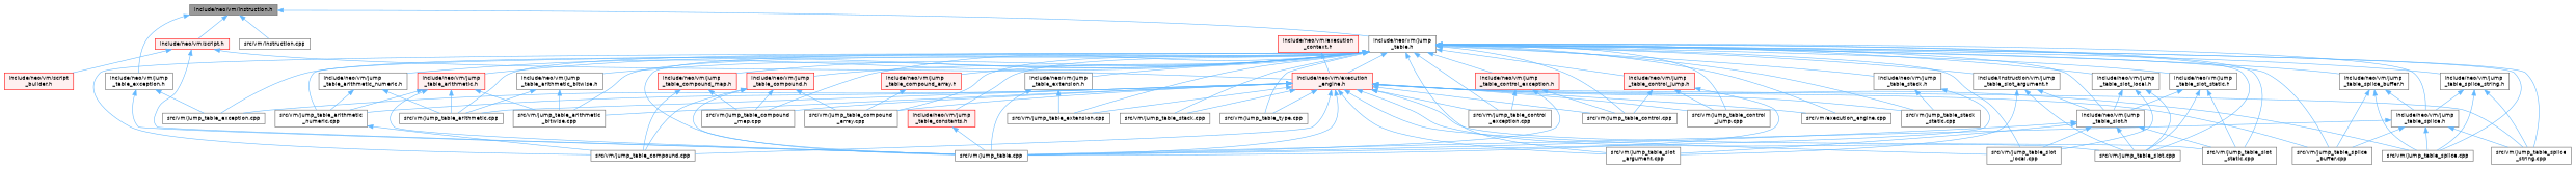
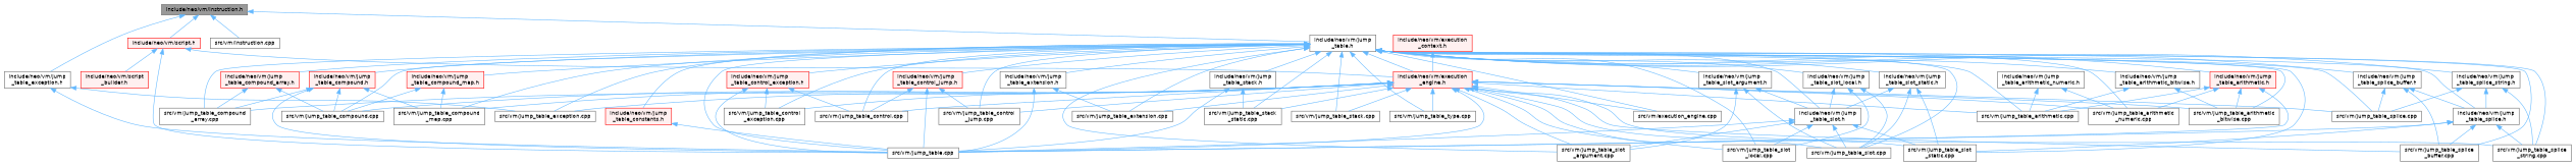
  digraph {
    node [color=grey40 fillcolor=white fontname=Helvetica fontsize=10 shape=box style=filled]
    edge [color=steelblue1 dir=back fontname=Helvetica fontsize=10 labelfontname=Helvetica labelfontsize=10 style=solid]
    n1 [color=gray40 fillcolor=grey60 fontcolor=black height=0.2 label="include/neo/vm/instruction.h" width=0.4]
    n2 [height=0.2 label="include/neo/vm/jump\l_table.h" width=0.4]
    n3 [height=0.2 label="include/neo/vm/jump\l_table_exception.h" width=0.4]
    n4 [color=red fillcolor="#FFF0F0" height=0.2 label="include/neo/vm/script.h" width=0.4]
    n5 [height=0.2 label="src/vm/instruction.cpp" width=0.4]
    n6 [color=red fillcolor="#FFF0F0" height=0.2 label="include/neo/vm/execution\l_engine.h" width=0.4]
    n7 [height=0.2 label="src/vm/execution_engine.cpp" width=0.4]
    n8 [height=0.2 label="src/vm/jump_table.cpp" width=0.4]
    n9 [height=0.2 label="src/vm/jump_table_arithmetic.cpp" width=0.4]
    n10 [height=0.2 label="src/vm/jump_table_arithmetic\l_bitwise.cpp" width=0.4]
    n11 [height=0.2 label="src/vm/jump_table_arithmetic\l_numeric.cpp" width=0.4]
    n12 [height=0.2 label="src/vm/jump_table_compound.cpp" width=0.4]
    n13 [height=0.2 label="src/vm/jump_table_compound\l_array.cpp" width=0.4]
    n14 [height=0.2 label="src/vm/jump_table_compound\l_map.cpp" width=0.4]
    n15 [height=0.2 label="src/vm/jump_table_control.cpp" width=0.4]
    n16 [height=0.2 label="src/vm/jump_table_control\l_exception.cpp" width=0.4]
    n17 [height=0.2 label="src/vm/jump_table_control\l_jump.cpp" width=0.4]
    n18 [height=0.2 label="src/vm/jump_table_exception.cpp" width=0.4]
    n19 [height=0.2 label="src/vm/jump_table_extension.cpp" width=0.4]
    n20 [height=0.2 label="src/vm/jump_table_slot.cpp" width=0.4]
    n21 [height=0.2 label="src/vm/jump_table_slot\l_argument.cpp" width=0.4]
    n22 [height=0.2 label="src/vm/jump_table_slot\l_local.cpp" width=0.4]
    n23 [height=0.2 label="src/vm/jump_table_slot\l_static.cpp" width=0.4]
    n24 [height=0.2 label="src/vm/jump_table_splice.cpp" width=0.4]
    n25 [height=0.2 label="src/vm/jump_table_splice\l_buffer.cpp" width=0.4]
    n26 [height=0.2 label="src/vm/jump_table_splice\l_string.cpp" width=0.4]
    n27 [height=0.2 label="src/vm/jump_table_stack.cpp" width=0.4]
    n28 [height=0.2 label="src/vm/jump_table_stack\l_static.cpp" width=0.4]
    n29 [height=0.2 label="src/vm/jump_table_type.cpp" width=0.4]
    n30 [color=red fillcolor="#FFF0F0" height=0.2 label="include/neo/vm/jump\l_table_arithmetic.h" width=0.4]
    n31 [height=0.2 label="include/neo/vm/jump\l_table_arithmetic_bitwise.h" width=0.4]
    n32 [height=0.2 label="include/neo/vm/jump\l_table_arithmetic_numeric.h" width=0.4]
    n33 [color=red fillcolor="#FFF0F0" height=0.2 label="include/neo/vm/jump\l_table_compound.h" width=0.4]
    n34 [color=red fillcolor="#FFF0F0" height=0.2 label="include/neo/vm/jump\l_table_compound_array.h" width=0.4]
    n35 [color=red fillcolor="#FFF0F0" height=0.2 label="include/neo/vm/jump\l_table_compound_map.h" width=0.4]
    n36 [color=red fillcolor="#FFF0F0" height=0.2 label="include/neo/vm/jump\l_table_constants.h" width=0.4]
    n37 [color=red fillcolor="#FFF0F0" height=0.2 label="include/neo/vm/jump\l_table_control_exception.h" width=0.4]
    n38 [color=red fillcolor="#FFF0F0" height=0.2 label="include/neo/vm/jump\l_table_control_jump.h" width=0.4]
    n39 [height=0.2 label="include/neo/vm/jump\l_table_extension.h" width=0.4]
    n40 [height=0.2 label="include/neo/vm/jump\l_table_slot.h" width=0.4]
-   n41 [height=0.2 label="include/instruction/vm/jump\l_table_slot_argument.h" width=0.4]
+   n41 [height=0.2 label="include/neo/vm/jump\l_table_slot_argument.h" width=0.4]
    n42 [height=0.2 label="include/neo/vm/jump\l_table_slot_local.h" width=0.4]
    n43 [height=0.2 label="include/neo/vm/jump\l_table_slot_static.h" width=0.4]
    n44 [height=0.2 label="include/neo/vm/jump\l_table_splice.h" width=0.4]
    n45 [height=0.2 label="include/neo/vm/jump\l_table_splice_buffer.h" width=0.4]
    n46 [height=0.2 label="include/neo/vm/jump\l_table_splice_string.h" width=0.4]
    n47 [height=0.2 label="include/neo/vm/jump\l_table_stack.h" width=0.4]
    n48 [color=red fillcolor="#FFF0F0" height=0.2 label="include/neo/vm/script\l_builder.h" width=0.4]
    n49 [color=red fillcolor="#FFF0F0" height=0.2 label="include/neo/vm/execution\l_context.h" width=0.4]
    n1 -> n2
    n1 -> n3
    n1 -> n4
    n1 -> n5
    n2 -> n6
    n2 -> n7
    n2 -> n8
    n2 -> n9
    n2 -> n10
    n2 -> n11
    n2 -> n12
    n2 -> n13
    n2 -> n14
    n2 -> n15
    n2 -> n16
    n2 -> n17
    n2 -> n18
    n2 -> n19
    n2 -> n20
    n2 -> n21
    n2 -> n22
    n2 -> n23
    n2 -> n24
    n2 -> n25
    n2 -> n26
    n2 -> n27
    n2 -> n28
    n2 -> n29
    n2 -> n30
    n2 -> n31
-   n2 -> n32
    n2 -> n33
    n2 -> n34
    n2 -> n35
    n2 -> n36
    n2 -> n37
    n2 -> n38
    n2 -> n39
    n2 -> n40
    n2 -> n41
    n2 -> n42
    n2 -> n43
    n2 -> n44
    n2 -> n45
    n2 -> n46
    n2 -> n47
    n3 -> n8
    n3 -> n18
    n4 -> n6
    n4 -> n8
    n4 -> n48
    n6 -> n7
    n6 -> n8
    n6 -> n9
    n6 -> n10
    n6 -> n11
    n6 -> n12
    n6 -> n13
    n6 -> n14
    n6 -> n15
    n6 -> n16
    n6 -> n17
    n6 -> n18
    n6 -> n19
    n6 -> n20
    n6 -> n21
    n6 -> n22
    n6 -> n23
    n6 -> n24
    n6 -> n25
    n6 -> n26
    n6 -> n27
    n6 -> n28
    n6 -> n29
    n30 -> n8
    n30 -> n9
    n30 -> n10
    n30 -> n11
    n31 -> n9
    n31 -> n10
    n32 -> n9
    n32 -> n11
    n33 -> n8
    n33 -> n12
    n33 -> n13
    n33 -> n14
-   n11 -> n12
+   n34 -> n12
    n34 -> n13
    n35 -> n12
    n35 -> n14
    n36 -> n8
    n37 -> n8
    n37 -> n15
    n37 -> n16
    n38 -> n8
    n38 -> n15
    n38 -> n17
    n39 -> n8
    n39 -> n19
    n40 -> n8
    n40 -> n20
    n40 -> n21
    n40 -> n22
    n40 -> n23
    n41 -> n20
    n41 -> n21
    n41 -> n40
    n42 -> n20
    n42 -> n22
    n42 -> n40
    n43 -> n20
    n43 -> n23
    n43 -> n40
    n44 -> n8
-   n44 -> n24
+   n44 -> n23
    n44 -> n25
    n44 -> n26
    n45 -> n24
    n45 -> n25
    n45 -> n44
    n46 -> n24
    n46 -> n26
    n46 -> n44
    n47 -> n8
    n47 -> n28
    n49 -> n6
  }
